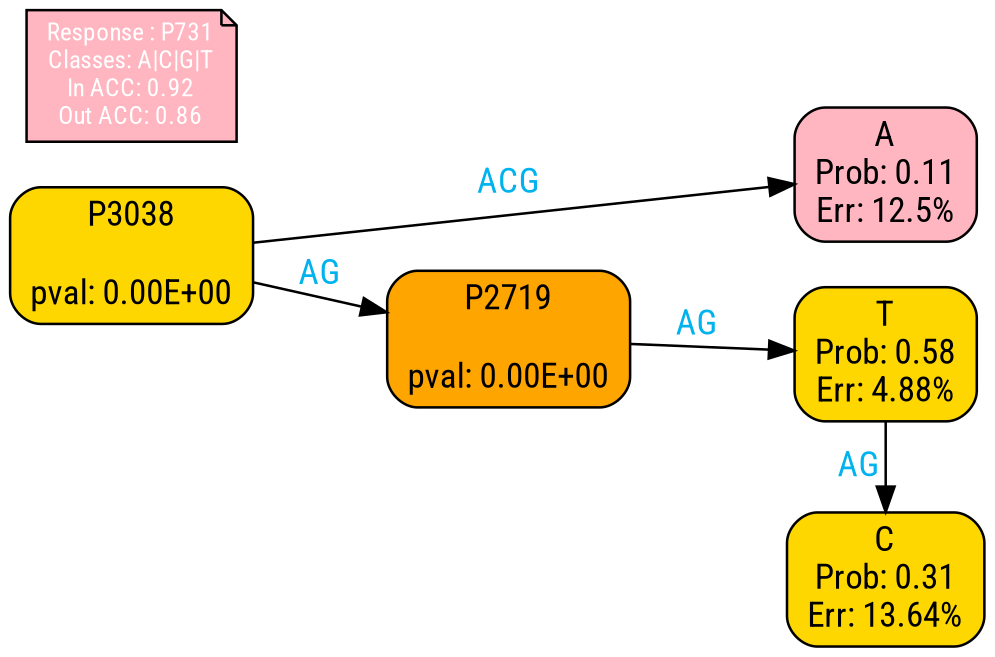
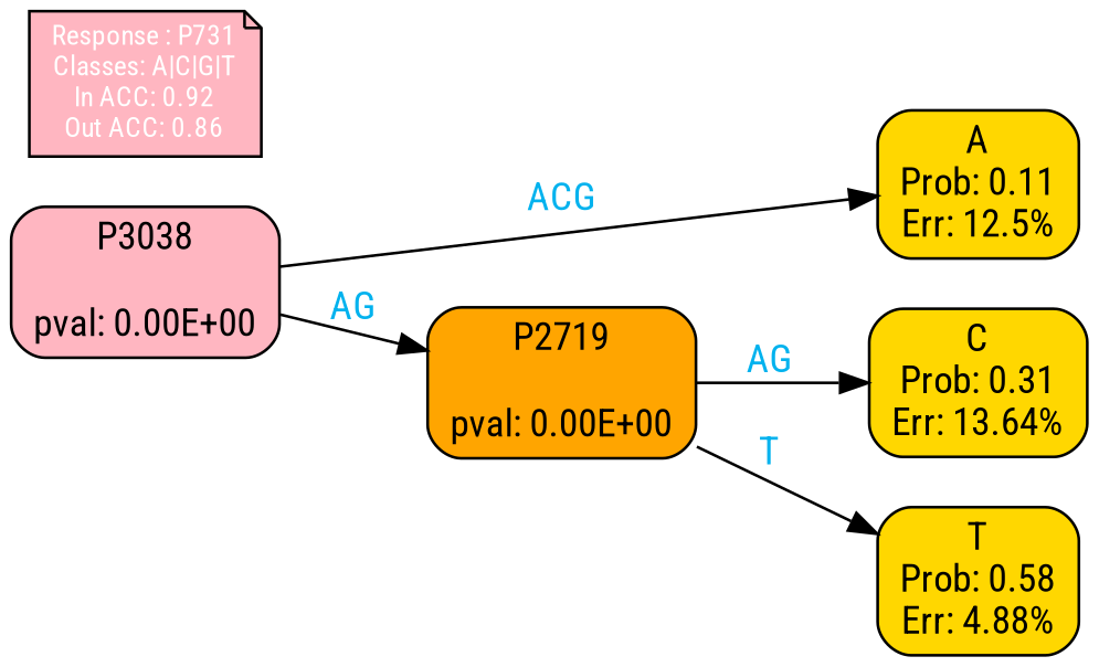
  digraph {
    fontname="Roboto Condensed"
    rankdir=LR
    ranksep=equally
    splines=polylines
    node [color=black fillcolor=lightpink fontname="Roboto Condensed" shape=box style="filled, rounded"]
    edge [fontcolor=deepskyblue2 fontname="Roboto Condensed"]
    n1 [fillcolor=gold label="C\nProb: 0.31\nErr: 13.64%"]
    n2 [fillcolor=gold label="T\nProb: 0.58\nErr: 4.88%"]
-   n3 [label="A\nProb: 0.11\nErr: 12.5%"]
+   n3 [fillcolor=gold label="A\nProb: 0.11\nErr: 12.5%"]
    n4 [align=left fontcolor=white fontsize=10 label="Response : P731\nClasses: A|C|G|T\nIn ACC: 0.92\nOut ACC: 0.86\n" shape=note style=filled]
-   n5 [fillcolor=gold label="P3038\n\npval: 0.00E+00"]
+   n5 [label="P3038\n\npval: 0.00E+00"]
    n6 [fillcolor=orange label="P2719\n\npval: 0.00E+00"]
    subgraph sub_1 {
      rank=same
      n1
      n2
      n3
    }
    subgraph sub_2 {
      rank=same
      n4
      n5
    }
    n5 -> n3 [label=ACG]
    n5 -> n6 [label=AG]
-   n2 -> n1 [label=AG]
-   n6 -> n2 [label=AG]
+   n6 -> n1 [label=AG]
+   n6 -> n2 [label=T]
  }
